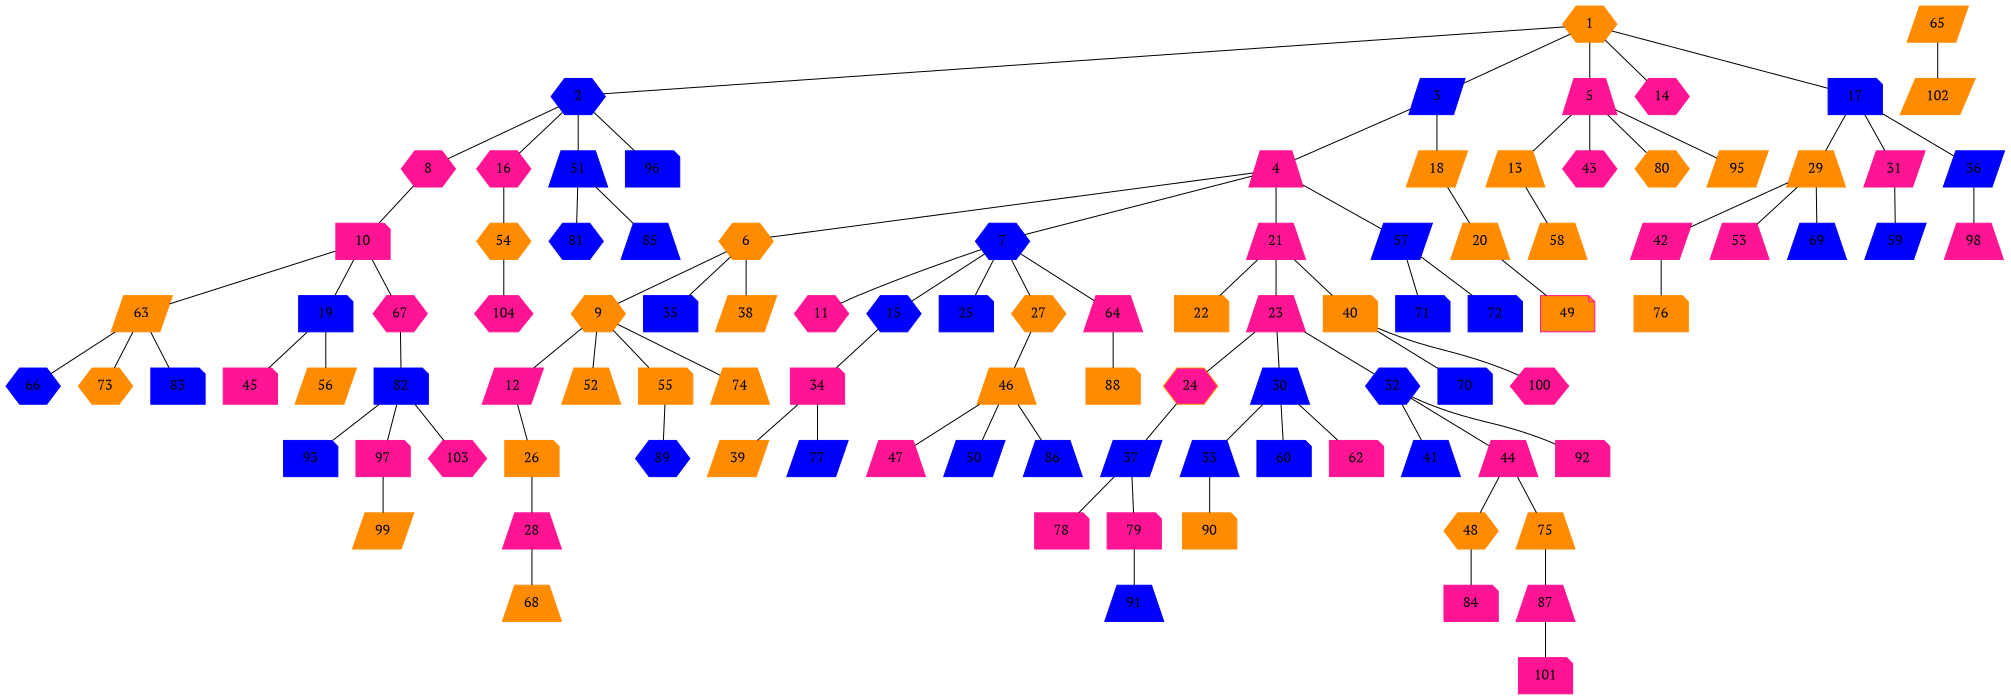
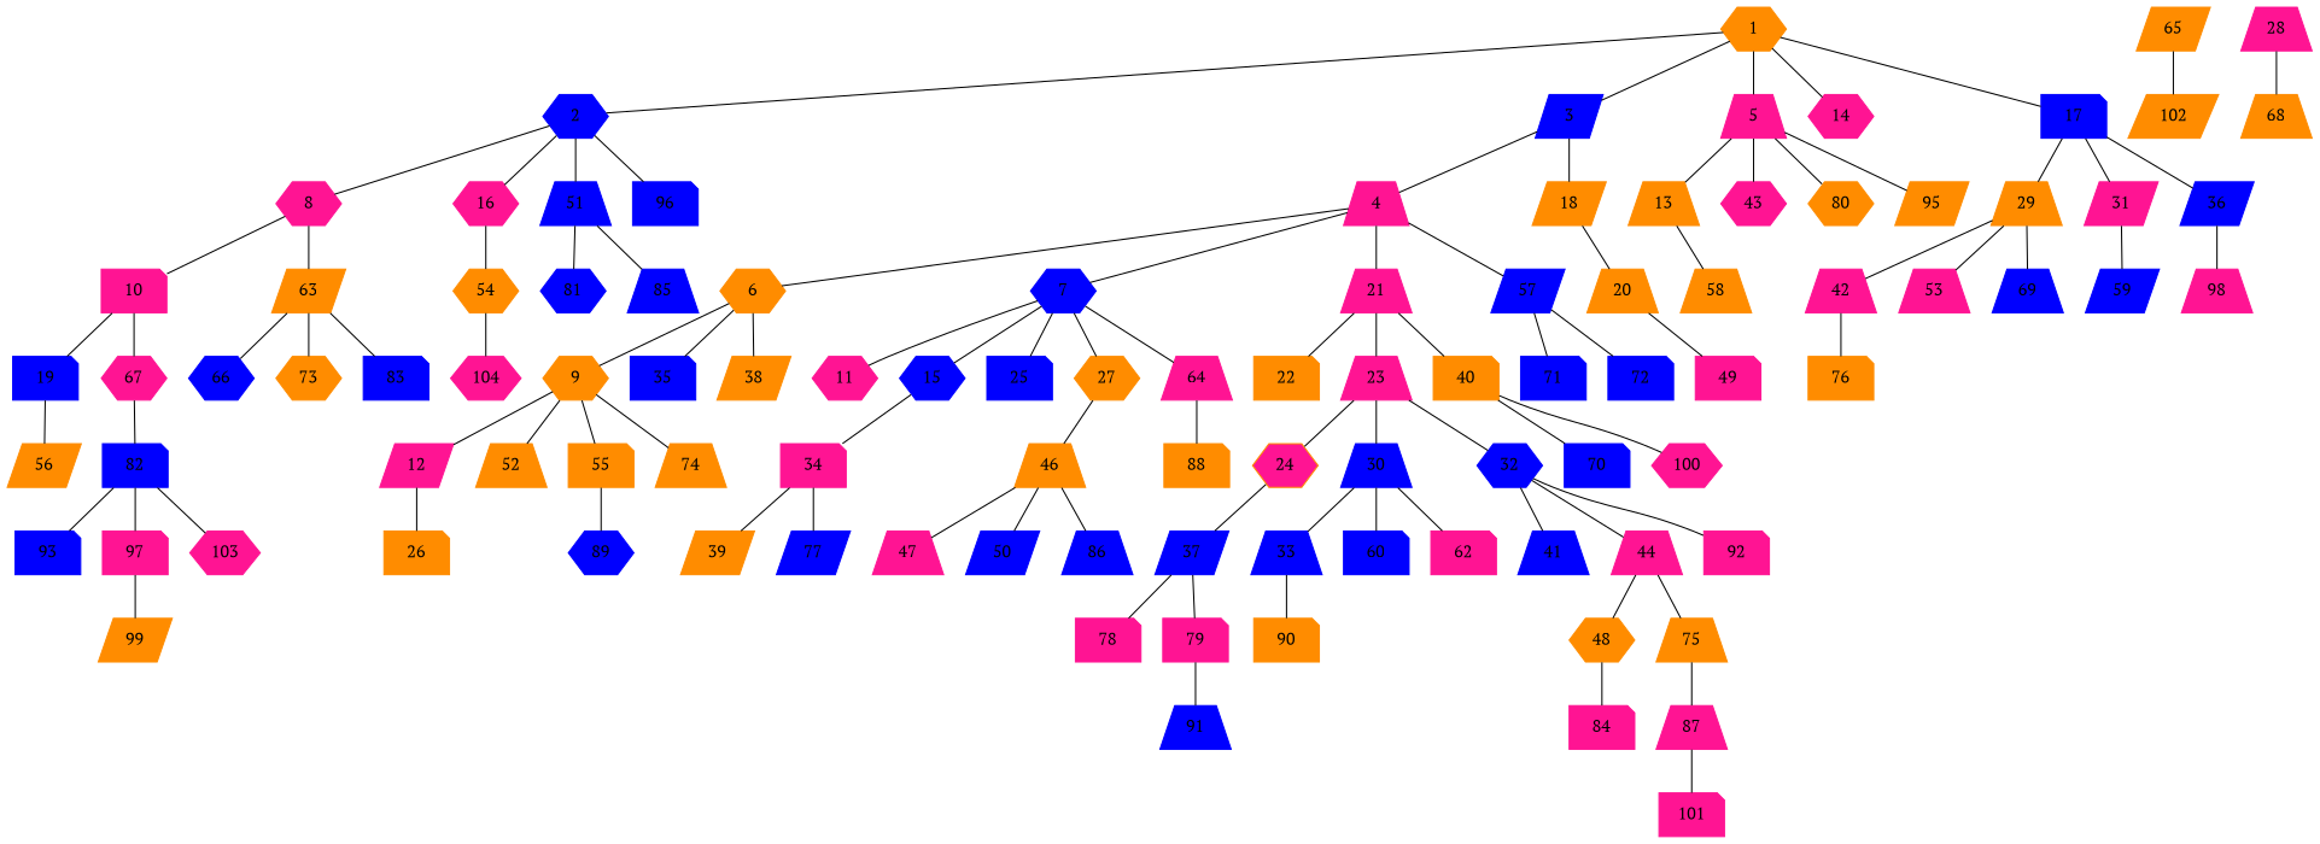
  graph {
    fontname="PT Serif"
    node [color=darkorange fontname="PT Serif" shape=note style=filled]
    edge [fontname="PT Serif"]
    1 [shape=hexagon]
    2 [color=blue shape=hexagon]
    3 [color=blue shape=parallelogram]
    5 [color=deeppink shape=trapezium]
    14 [color=deeppink shape=hexagon]
    17 [color=blue]
    8 [color=deeppink shape=hexagon]
    16 [color=deeppink shape=hexagon]
    51 [color=blue shape=trapezium]
    96 [color=blue]
    4 [color=deeppink shape=trapezium]
    18 [shape=parallelogram]
    13 [shape=trapezium]
    43 [color=deeppink shape=hexagon]
    80 [shape=hexagon]
    95 [shape=parallelogram]
    29 [shape=trapezium]
    31 [color=deeppink shape=parallelogram]
    36 [color=blue shape=parallelogram]
    10 [color=deeppink]
    63 [shape=parallelogram]
    54 [shape=hexagon]
    81 [color=blue shape=hexagon]
    85 [color=blue shape=trapezium]
    6 [shape=hexagon]
    7 [color=blue shape=hexagon]
    21 [color=deeppink shape=trapezium]
    57 [color=blue shape=parallelogram]
    20 [shape=trapezium]
    9 [shape=hexagon]
    35 [color=blue]
    38 [shape=parallelogram]
    11 [color=deeppink shape=hexagon]
    15 [color=blue shape=hexagon]
    25 [color=blue]
    27 [shape=hexagon]
    64 [color=deeppink shape=trapezium]
    22
    23 [color=deeppink shape=trapezium]
    40
    71 [color=blue]
    72 [color=blue]
    58 [shape=trapezium]
    12 [color=deeppink shape=parallelogram]
    52 [shape=trapezium]
    55
    74 [shape=trapezium]
    34 [color=deeppink]
    46 [shape=trapezium]
    88
    19 [color=blue]
    67 [color=deeppink shape=hexagon]
    66 [color=blue shape=hexagon]
    73 [shape=hexagon]
    83 [color=blue]
    26
    89 [color=blue shape=hexagon]
    65 [shape=parallelogram]
    102 [shape=parallelogram]
-   45 [color=deeppink]
    56 [shape=parallelogram]
    82 [color=blue]
    28 [color=deeppink shape=trapezium]
    39 [shape=parallelogram]
    77 [color=blue shape=parallelogram]
    104 [color=deeppink shape=hexagon]
-   42 [color=deeppink shape=parallelogram]
+   42 [color=deeppink shape=trapezium]
    53 [color=deeppink shape=trapezium]
    69 [color=blue shape=trapezium]
    59 [color=blue shape=parallelogram]
    98 [color=deeppink shape=trapezium]
-   49 [color=deeppink fillcolor=darkorange]
+   49 [color=deeppink]
    24 [fillcolor=deeppink shape=hexagon]
    30 [color=blue shape=trapezium]
    32 [color=blue shape=hexagon]
    70 [color=blue]
    100 [color=deeppink shape=hexagon]
    37 [color=blue shape=parallelogram]
    33 [color=blue shape=trapezium]
    60 [color=blue]
    62 [color=deeppink]
    41 [color=blue shape=trapezium]
    44 [color=deeppink shape=trapezium]
    92 [color=deeppink]
    78 [color=deeppink]
    79 [color=deeppink]
    68 [shape=trapezium]
    47 [color=deeppink shape=trapezium]
    50 [color=blue shape=parallelogram]
    86 [color=blue shape=trapezium]
    76
    90
    48 [shape=hexagon]
    75 [shape=trapezium]
    91 [color=blue shape=trapezium]
    84 [color=deeppink]
    87 [color=deeppink shape=trapezium]
    93 [color=blue]
    97 [color=deeppink]
    103 [color=deeppink shape=hexagon]
    101 [color=deeppink]
    99 [shape=parallelogram]
    1 -- 2
    1 -- 3
    1 -- 5
    1 -- 14
    1 -- 17
    2 -- 8
    2 -- 16
    2 -- 51
    2 -- 96
    3 -- 4
    3 -- 18
    5 -- 13
    5 -- 43
    5 -- 80
    5 -- 95
    17 -- 29
    17 -- 31
    17 -- 36
    8 -- 10
-   10 -- 63
+   8 -- 63
    16 -- 54
    51 -- 81
    51 -- 85
    4 -- 6
    4 -- 7
    4 -- 21
    4 -- 57
    18 -- 20
    13 -- 58
    29 -- 42
    29 -- 53
    29 -- 69
    31 -- 59
    36 -- 98
    10 -- 19
    10 -- 67
    63 -- 66
    63 -- 73
    63 -- 83
    54 -- 104
    6 -- 9
    6 -- 35
    6 -- 38
    7 -- 11
    7 -- 15
    7 -- 25
    7 -- 27
    7 -- 64
    21 -- 22
    21 -- 23
    21 -- 40
    57 -- 71
    57 -- 72
    20 -- 49
    9 -- 12
    9 -- 52
    9 -- 55
    9 -- 74
    15 -- 34
    27 -- 46
    64 -- 88
    23 -- 24
    23 -- 30
    23 -- 32
    40 -- 70
    40 -- 100
    12 -- 26
    55 -- 89
    34 -- 39
    34 -- 77
    46 -- 47
    46 -- 50
    46 -- 86
-   19 -- 45
    19 -- 56
    67 -- 82
-   26 -- 28
    65 -- 102
    82 -- 93
    82 -- 97
    82 -- 103
    28 -- 68
    42 -- 76
    24 -- 37
    30 -- 33
    30 -- 60
    30 -- 62
    32 -- 41
    32 -- 44
    32 -- 92
    37 -- 78
    37 -- 79
    33 -- 90
    44 -- 48
    44 -- 75
    79 -- 91
    48 -- 84
    75 -- 87
    87 -- 101
    97 -- 99
  }
